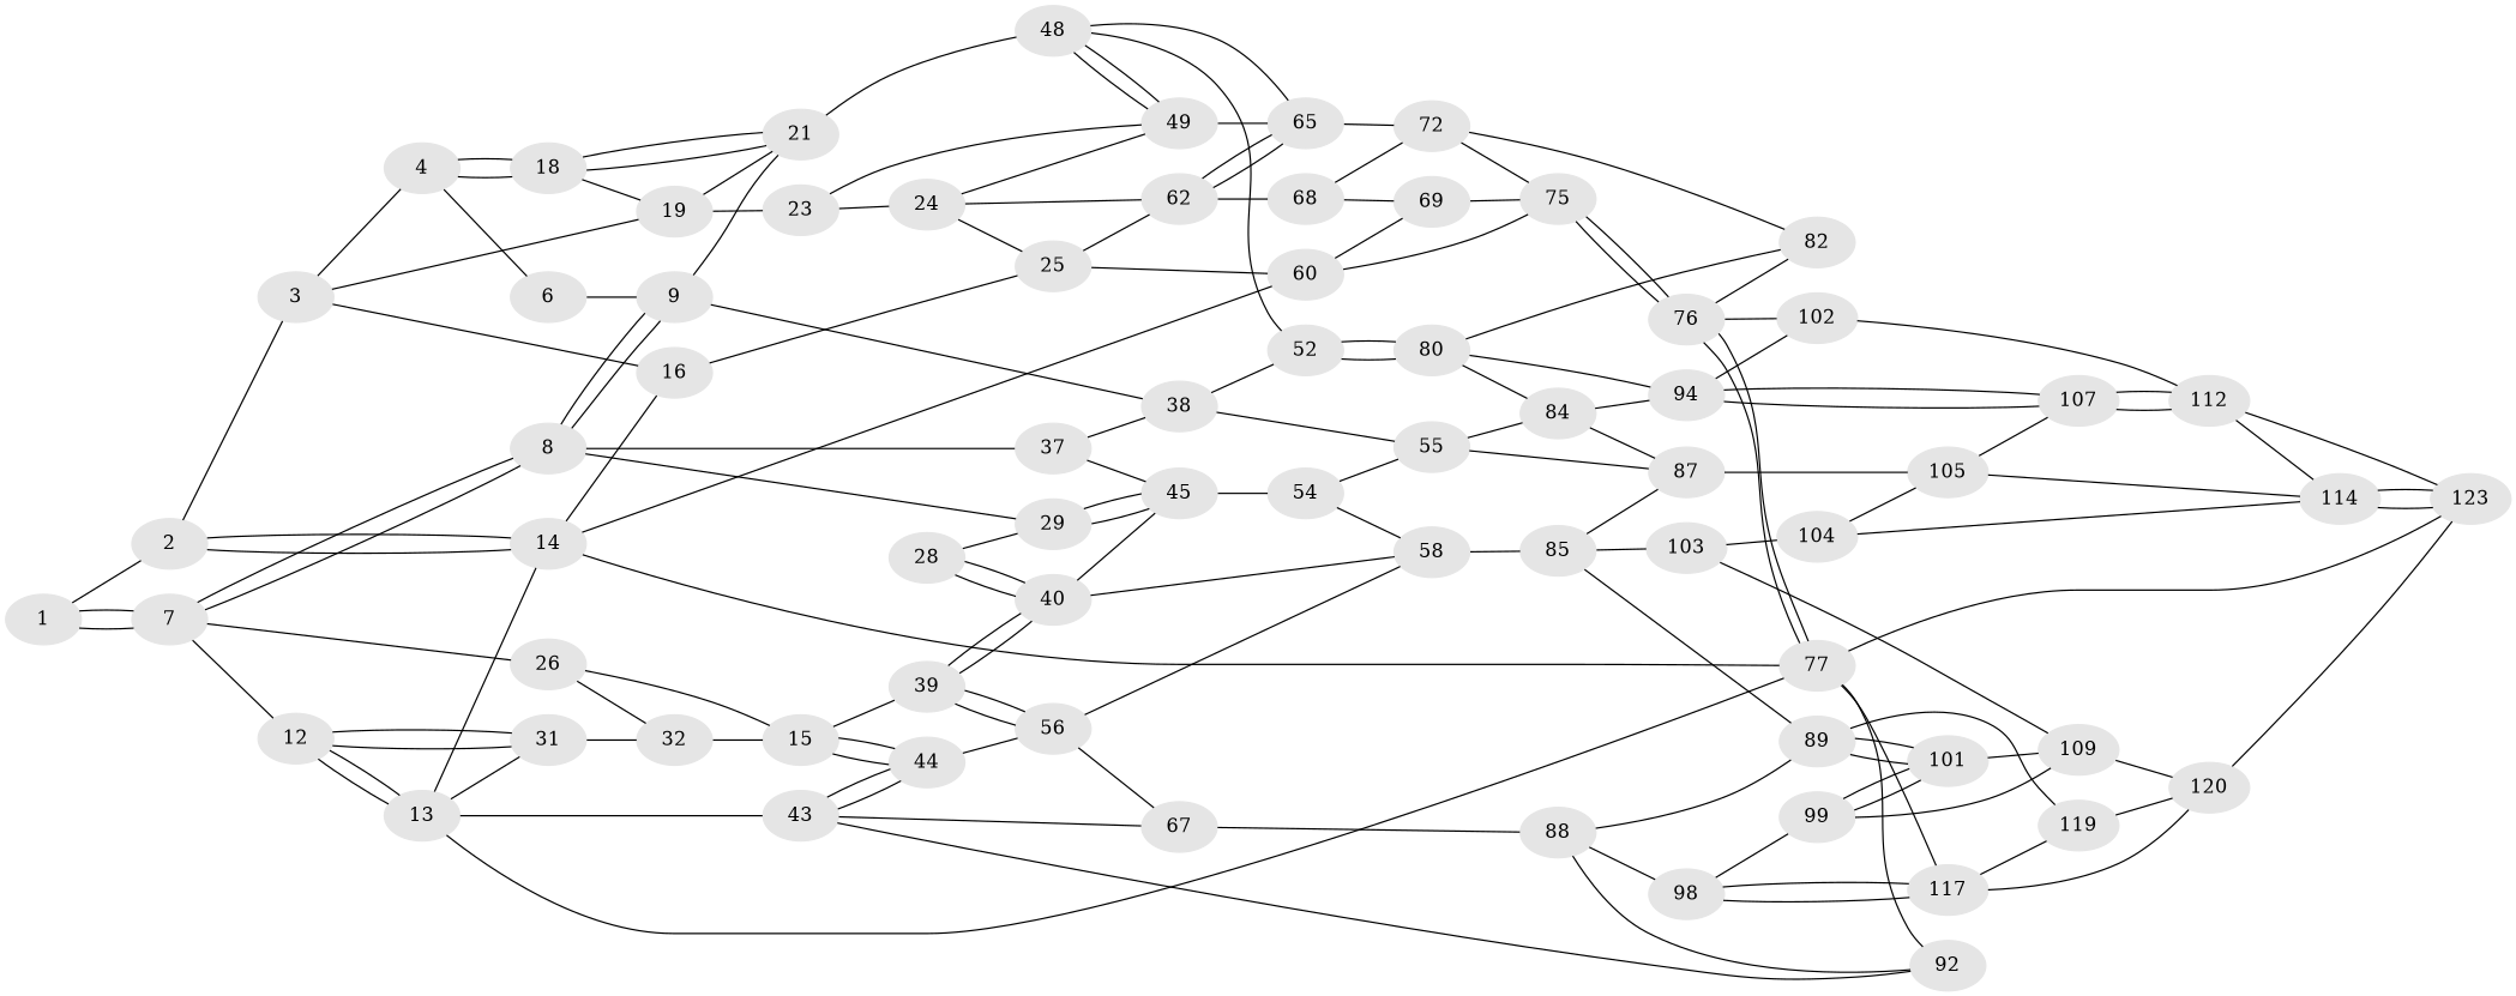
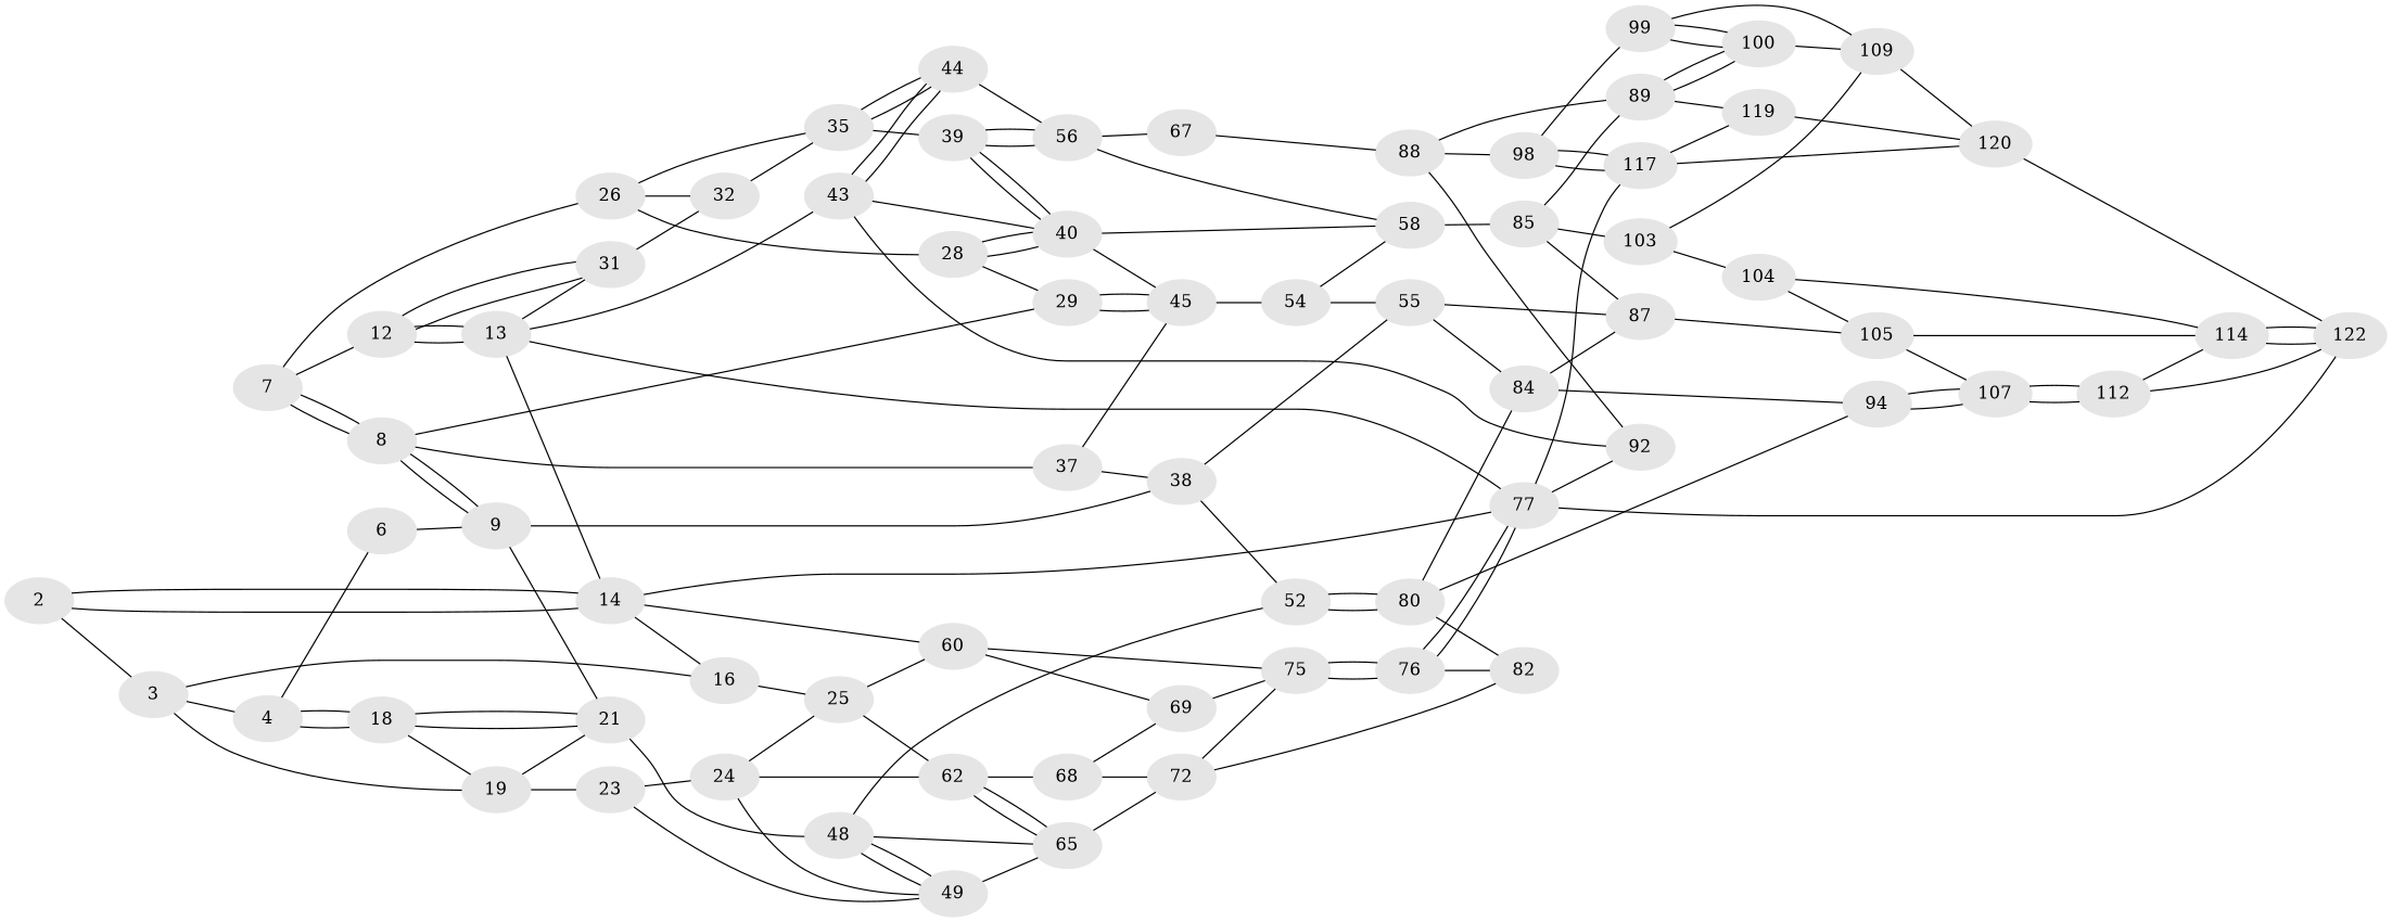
  graph {
    rankdir=LR
    node [color=gray90 style=filled]
-   1
    2
    7 [super="+11"]
    3 [super="+15"]
    14 [super="+17"]
    8 [super="+30"]
    12
    26 [super="+27"]
    4 [super="+5"]
    16
    19 [super="+22"]
    77 [super="+91"]
    60 [super="+70"]
    6 [super="+10"]
    18
    25 [super="+61"]
    21 [super="+41"]
    23
    9 [super="+20"]
    38 [super="+51"]
    29
    37
    13 [super="+42"]
    31 [super="+33"]
    28
    32 [super="+34"]
-   35 [super="+36" label=15]
+   35 [super="+36"]
    45 [super="+46"]
    48 [super="+53"]
    52
    55 [super="+83"]
    43 [super="+66"]
    44
    67
    92
    117 [super="+118"]
-   123 [super="+124"]
+   123 [super="+124" label=122]
    69 [super="+74"]
    75 [super="+79"]
    62 [super="+63"]
    24 [super="+59"]
    49 [super="+50"]
    65 [super="+71"]
    68 [super="+73"]
    40 [super="+47"]
    39
    58 [super="+64"]
    54
    56 [super="+57"]
    80 [super="+81"]
    84 [super="+93"]
    87 [super="+96"]
    85 [super="+86"]
    88 [super="+97"]
    72 [super="+78"]
    82
    94 [super="+95"]
    105 [super="+106"]
    89 [super="+90"]
    103 [super="+111"]
    76 [super="+101"]
    98
-   102
    112 [super="+121"]
    119
    120 [super="+122"]
    107
-   100 [super="+108" label=101]
+   100 [super="+108"]
    109 [super="+110"]
    104 [super="+113"]
    114 [super="+115"]
    99 [super="+116"]
-   1 -- 2
-   1 -- 7
-   1 -- 7
    2 -- 3
    2 -- 14
    2 -- 14
    7 -- 8
    7 -- 8
    7 -- 12
    7 -- 26
    3 -- 4
    3 -- 16
    3 -- 19
    14 -- 16
    14 -- 77
    14 -- 60
    8 -- 9
    8 -- 9
    8 -- 29
    8 -- 37
    12 -- 13
    12 -- 13
    12 -- 31
    12 -- 31
+   26 -- 28
    26 -- 32
    26 -- 35
    4 -- 6 [weight=2]
    4 -- 18
    4 -- 18
    16 -- 25
    19 -- 21
    19 -- 23
    77 -- 92
    77 -- 117
    77 -- 123
    60 -- 69
    60 -- 75
    6 -- 9
    18 -- 19
    18 -- 21
    18 -- 21
    25 -- 60
    25 -- 62
    21 -- 48
    23 -- 24
    23 -- 49
    9 -- 21
    9 -- 38
    38 -- 52
    38 -- 55
    29 -- 45
    29 -- 45
    37 -- 38
    37 -- 45
    13 -- 14
    13 -- 77
    13 -- 31
    13 -- 43
    31 -- 32
    28 -- 29
    28 -- 40
    28 -- 40
    32 -- 35
    35 -- 44
    35 -- 44
    35 -- 39
    45 -- 54
    48 -- 52
    48 -- 49
    48 -- 49
    48 -- 65
    52 -- 80
    52 -- 80
    55 -- 84
    55 -- 87
    43 -- 44
    43 -- 44
-   43 -- 67
+   43 -- 40
    43 -- 92
    44 -- 56
    67 -- 88
    117 -- 119
    117 -- 120
    69 -- 75
    75 -- 76
    75 -- 76
    62 -- 65
    62 -- 65
    62 -- 68
    24 -- 25
    24 -- 62
    24 -- 49
    49 -- 65
    65 -- 72
    68 -- 69 [weight=2]
    68 -- 72
    40 -- 45
    40 -- 58
    39 -- 40
    39 -- 40
    39 -- 56
    39 -- 56
    58 -- 85
    54 -- 55
    54 -- 58
    56 -- 67
    56 -- 58
    80 -- 84
    80 -- 82
    80 -- 94
    84 -- 87
    84 -- 94
    87 -- 105
    85 -- 87
    85 -- 89
    85 -- 103
    88 -- 92
    88 -- 89
    88 -- 98
    72 -- 75
    72 -- 82
-   94 -- 102
    94 -- 107
    94 -- 107
    105 -- 107
    105 -- 114
    89 -- 119
    89 -- 100 [weight=2]
    89 -- 100
    103 -- 109
    103 -- 104 [weight=2]
    76 -- 77
    76 -- 77
    76 -- 82
-   76 -- 102
    98 -- 117
    98 -- 117
    98 -- 99
-   102 -- 112
    112 -- 123
    112 -- 114
    119 -- 120
    120 -- 123
    107 -- 112
    107 -- 112
    100 -- 109
    109 -- 120
    104 -- 105
    104 -- 114
    114 -- 123
    114 -- 123
    99 -- 100
    99 -- 100
    99 -- 109
  }
